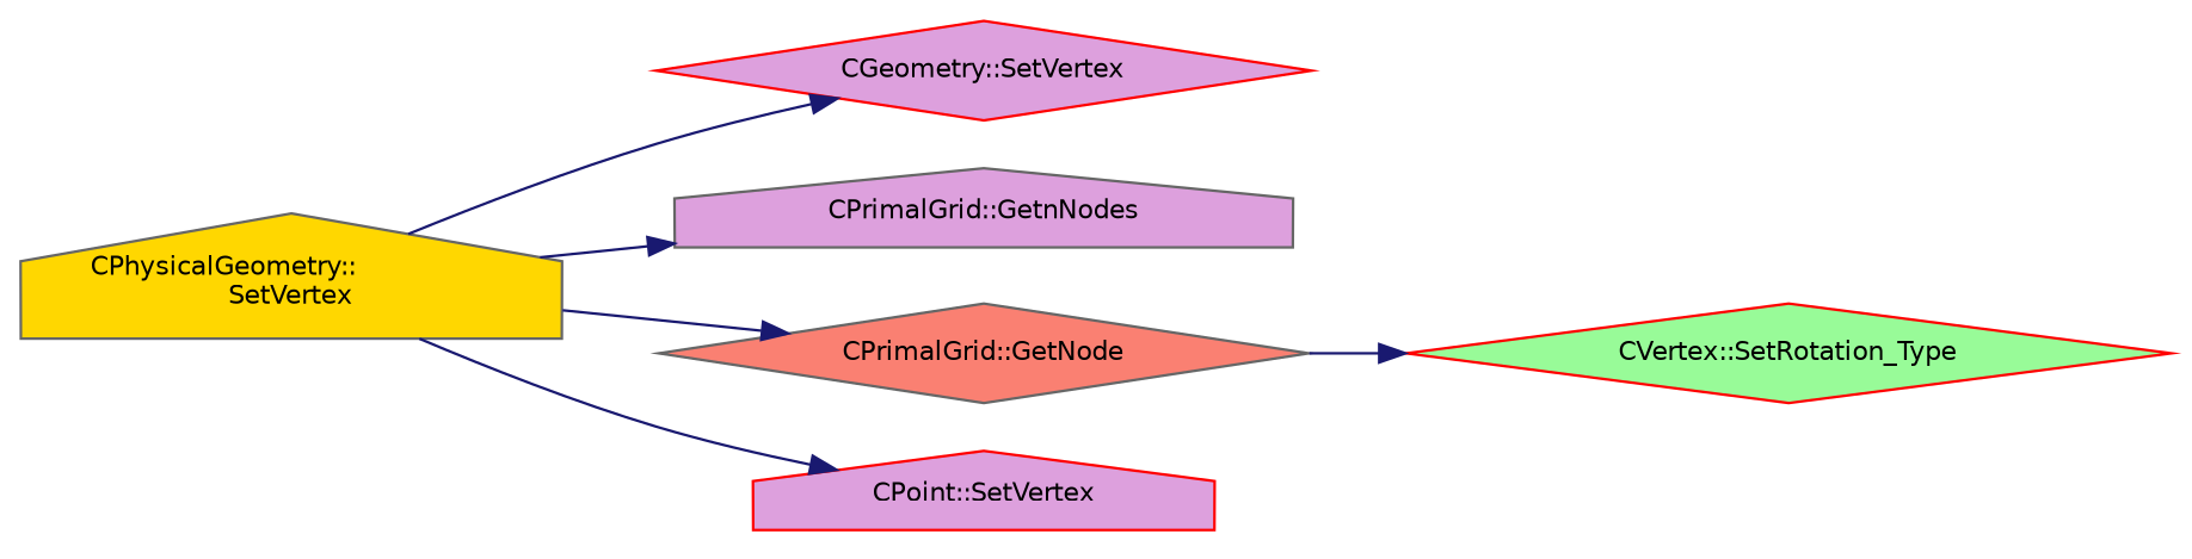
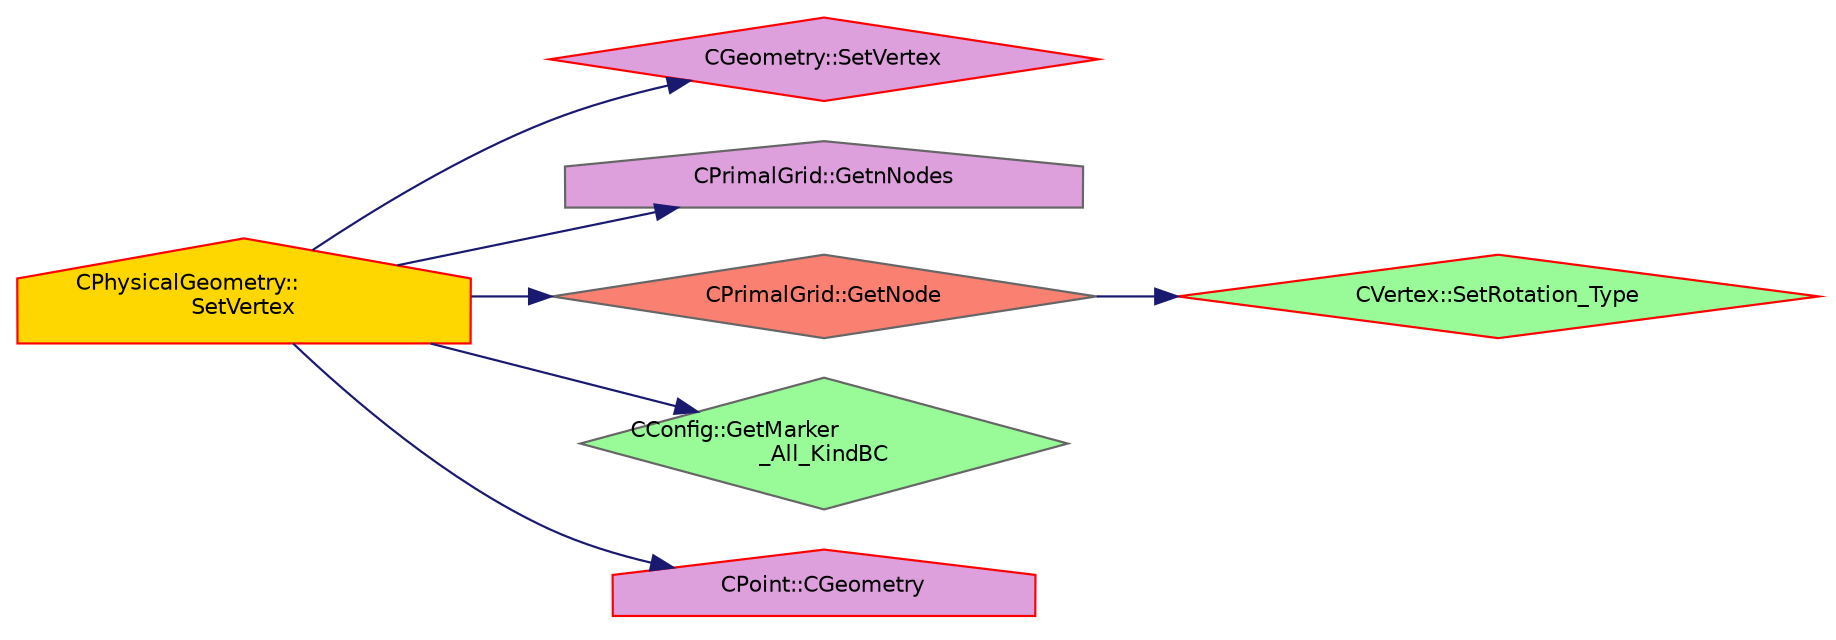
  digraph {
    rankdir=LR
    node [color=red fillcolor=plum fontname=Helvetica fontsize=10 shape=diamond style=filled]
    edge [color=midnightblue fontname=Helvetica fontsize=10 labelfontname=Helvetica labelfontsize=10 style=solid]
-   n1 [color=gray40 fillcolor=gold fontcolor=black height=0.2 label="CPhysicalGeometry::\lSetVertex" shape=house width=0.4]
+   n1 [fillcolor=gold fontcolor=black height=0.2 label="CPhysicalGeometry::\lSetVertex" shape=house width=0.4]
    n2 [height=0.2 label="CGeometry::SetVertex" width=0.4]
    n3 [color=gray40 height=0.2 label="CPrimalGrid::GetnNodes" shape=house width=0.4]
    n4 [color=gray40 fillcolor=salmon height=0.2 label="CPrimalGrid::GetNode" width=0.4]
-   n6 [height=0.2 label="CPoint::SetVertex" shape=house width=0.4]
+   n5 [color=gray40 fillcolor=palegreen height=0.2 label="CConfig::GetMarker\l_All_KindBC" width=0.4]
+   n6 [height=0.2 label="CPoint::CGeometry" shape=house width=0.4]
    n7 [fillcolor=palegreen height=0.2 label="CVertex::SetRotation_Type" width=0.4]
    n1 -> n2
    n1 -> n3
    n1 -> n4
+   n1 -> n5
    n1 -> n6
    n4 -> n7
  }
